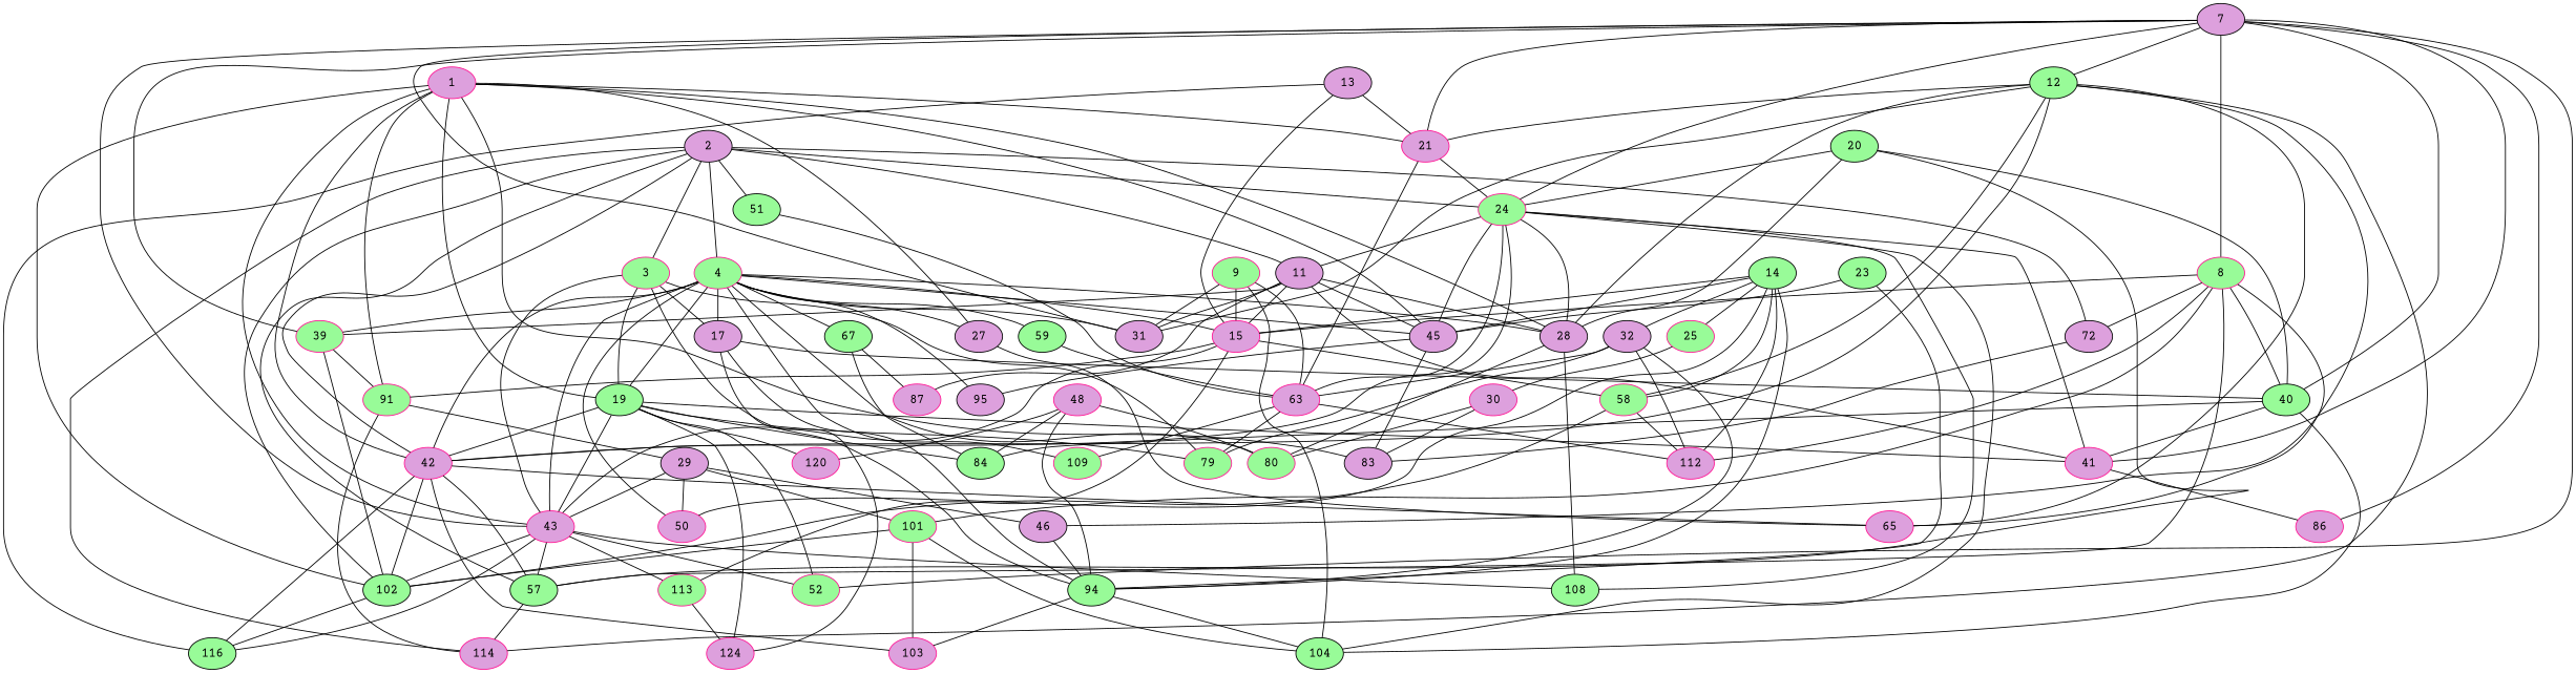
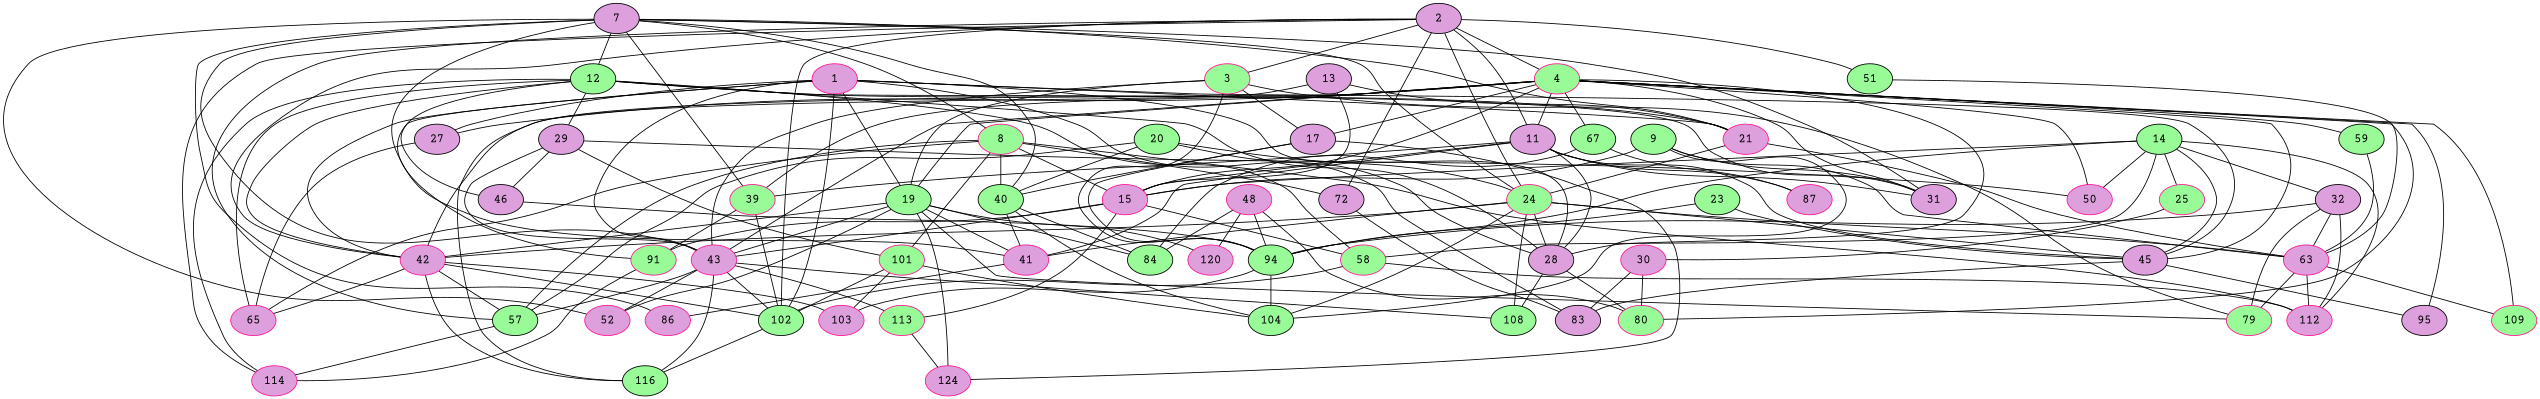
  graph {
    fontname="Courier Prime"
    node [color=deeppink fillcolor=plum fontname="Courier Prime" style=filled]
    edge [fontname="Courier Prime"]
    1 [super="+6+68"]
    19 [color=black fillcolor=palegreen super="+88+54"]
    21 [super="+121"]
    27 [color=black]
    28 [color=black super="+117"]
    42 [super="+62+61"]
    43 [super="+97+44"]
    45 [color=black super="+78+75+99"]
    83 [color=black]
    91 [fillcolor=palegreen]
    102 [color=black fillcolor=palegreen super="+107"]
    79 [fillcolor=palegreen super="+89"]
    41
-   52 [fillcolor=palegreen]
+   52
    124
    84 [color=black fillcolor=palegreen super="+126"]
    120
    24 [fillcolor=palegreen super="+35+26"]
    63 [super="+81+66"]
    65 [super="+125"]
    80 [fillcolor=palegreen]
    108 [color=black fillcolor=palegreen]
    57 [color=black fillcolor=palegreen super="+111"]
    116 [color=black fillcolor=palegreen super="+118"]
    103
    113 [fillcolor=palegreen]
    95 [color=black]
    114
    2 [color=black super="+18"]
    3 [fillcolor=palegreen super="+115"]
    4 [fillcolor=palegreen super="+10+5"]
    11 [color=black super="+110+77"]
    51 [color=black fillcolor=palegreen super="+93"]
    72 [color=black]
    17 [color=black super="+98"]
    94 [color=black fillcolor=palegreen super="+100"]
    15 [super="+106+69+37"]
    31 [color=black super="+71"]
    39 [fillcolor=palegreen super="+76"]
    50
    59 [color=black fillcolor=palegreen]
    67 [color=black fillcolor=palegreen]
    109 [fillcolor=palegreen]
    87
    104 [color=black fillcolor=palegreen]
    40 [color=black fillcolor=palegreen super="+60"]
    58 [fillcolor=palegreen super="+128"]
    7 [color=black super="+38+70"]
    8 [fillcolor=palegreen super="+85+49"]
    12 [color=black fillcolor=palegreen super="+36+47"]
    86
    101 [fillcolor=palegreen]
    112
    29 [color=black super="+105"]
    46 [color=black]
-   9 [fillcolor=palegreen super="+55"]
+   9 [color=black fillcolor=palegreen super="+55"]
    13 [color=black]
    14 [color=black fillcolor=palegreen super="+56"]
    25 [fillcolor=palegreen]
    32 [color=black super="+82"]
    30
    20 [color=black fillcolor=palegreen]
    23 [color=black fillcolor=palegreen]
    48
    1 -- 19
    1 -- 21
    1 -- 27
    1 -- 28
    1 -- 42
    1 -- 43
    1 -- 45
    1 -- 83
    1 -- 91
    1 -- 102
    19 -- 42
    19 -- 43
    19 -- 79
    19 -- 41
    19 -- 52
    19 -- 124
    19 -- 84
    19 -- 120
    21 -- 24
    21 -- 63
    27 -- 65
    28 -- 80
    28 -- 108 [weight=2]
    42 -- 102
    42 -- 65
    42 -- 57
    42 -- 116
    42 -- 103
    43 -- 102
    43 -- 52
    43 -- 108
    43 -- 57
    43 -- 116
    43 -- 113
    45 -- 83
    45 -- 95
    91 -- 114
    102 -- 116
    41 -- 86
    24 -- 28
    24 -- 42
    24 -- 45
    24 -- 41
    24 -- 63
    24 -- 108
    24 -- 104
    63 -- 79
    63 -- 109
    63 -- 112
    57 -- 114
    113 -- 124
    2 -- 42
    2 -- 102
    2 -- 24
    2 -- 57
    2 -- 114
    2 -- 3
    2 -- 4
    2 -- 11
    2 -- 51 [weight=2]
    2 -- 72
    3 -- 19
    3 -- 43
    3 -- 79
    3 -- 17
    3 -- 94
    4 -- 19
    4 -- 27
    4 -- 28
    4 -- 42
    4 -- 43 [weight=2]
    4 -- 45
    4 -- 80
    4 -- 95
-   24 -- 11
+   4 -- 11
    4 -- 17
    4 -- 15 [weight=2]
    4 -- 31
    4 -- 39 [weight=2]
    4 -- 50
    4 -- 59
    4 -- 67
    4 -- 109
    11 -- 28
    11 -- 45
    11 -- 41
    11 -- 15 [weight=2]
    11 -- 31
    11 -- 39
    11 -- 87
    51 -- 63
    72 -- 83
    17 -- 124
    17 -- 94
    17 -- 40
    94 -- 103
    94 -- 104
    15 -- 43
    15 -- 91
    15 -- 113
    15 -- 58
    39 -- 91
    39 -- 102
    59 -- 63
    67 -- 84
    67 -- 87
    40 -- 41
    40 -- 84
    40 -- 104
    58 -- 102 [weight=2]
    58 -- 112
    7 -- 21
    7 -- 43
    7 -- 41
    7 -- 52
    7 -- 24
    7 -- 31
    7 -- 39
    7 -- 40
    7 -- 8
    7 -- 12
    7 -- 86 [weight=2]
    8 -- 65
    8 -- 57
    8 -- 72
    8 -- 15
    8 -- 40
    8 -- 101
    8 -- 112
    12 -- 21 [weight=2]
    12 -- 28
    12 -- 42
    12 -- 65
    12 -- 114
    12 -- 31
    12 -- 58
-   91 -- 29
+   12 -- 29
    12 -- 46
    101 -- 102
    101 -- 103
    101 -- 104
    29 -- 43
    29 -- 50
    29 -- 101
    29 -- 46
    46 -- 94
    9 -- 63
    9 -- 15
    9 -- 31 [weight=2]
    9 -- 104
    13 -- 21
    13 -- 116
    13 -- 15
    14 -- 45
    14 -- 94
    14 -- 15
    14 -- 50
    14 -- 58
    14 -- 112
    14 -- 25
    14 -- 32
    25 -- 30
    32 -- 79 [weight=2]
    32 -- 63
    32 -- 94
    32 -- 112
    30 -- 83
    30 -- 80
    20 -- 28
    20 -- 24
    20 -- 57
    20 -- 40
    23 -- 45
    23 -- 94
    48 -- 84
    48 -- 120
    48 -- 80
    48 -- 94
  }
